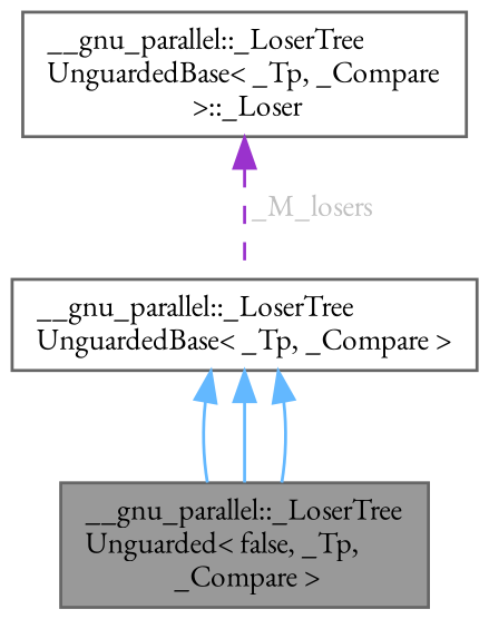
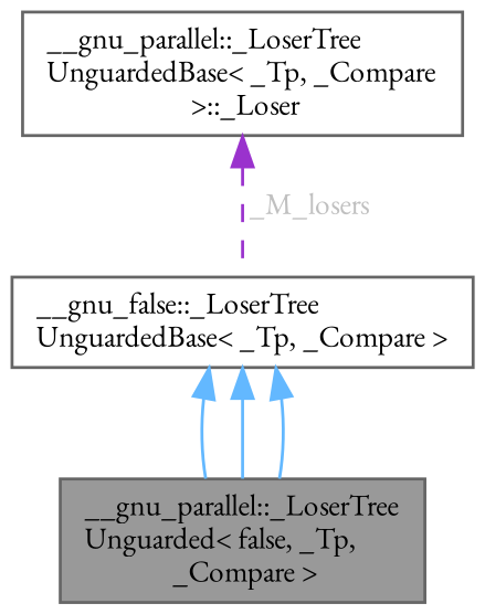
  digraph {
    fontname="EB Garamond"
    node [color=gray40 fillcolor=white fontname="EB Garamond" fontsize=10 shape=box style=filled]
    edge [color=steelblue1 dir=back fontname="EB Garamond" fontsize=10 labelfontname=Helvetica labelfontsize=10 style=solid]
    n1 [fillcolor=grey60 fontcolor=black height=0.2 label="__gnu_parallel::_LoserTree\lUnguarded\< false, _Tp,\l _Compare \>" width=0.4]
-   n2 [height=0.2 label="__gnu_parallel::_LoserTree\lUnguardedBase\< _Tp, _Compare \>" width=0.4]
+   n2 [height=0.2 label="__gnu_false::_LoserTree\lUnguardedBase\< _Tp, _Compare \>" width=0.4]
    n3 [height=0.2 label="__gnu_parallel::_LoserTree\lUnguardedBase\< _Tp, _Compare\l \>::_Loser" width=0.4]
    n2 -> n1
    n2 -> n1
    n2 -> n1
    n3 -> n2 [color=darkorchid3 fontcolor=grey label=" _M_losers" style=dashed]
  }
